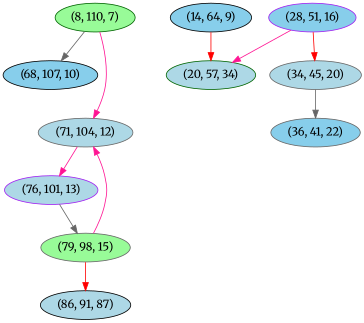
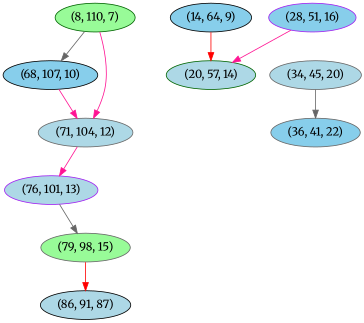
  digraph {
    fontname=Merriweather
    node [color=gray40 fillcolor=lightblue fontname=Merriweather style=filled]
    edge [color=deeppink fontname=Merriweather]
    "(8, 110, 7)" [color=darkgreen fillcolor=palegreen]
    "(68, 107, 10)" [color=black fillcolor=skyblue]
    "(71, 104, 12)"
    "(14, 64, 9)" [color=black fillcolor=skyblue]
-   "(20, 57, 14)" [color=darkgreen label="(20, 57, 34)"]
+   "(20, 57, 14)" [color=darkgreen]
    "(28, 51, 16)" [color=purple fillcolor=skyblue]
    "(34, 45, 20)"
    "(36, 41, 22)" [fillcolor=skyblue]
    "(76, 101, 13)" [color=purple]
    "(79, 98, 15)" [fillcolor=palegreen]
    n11 [color=black label="(86, 91, 87)"]
    "(8, 110, 7)" -> "(68, 107, 10)" [color=gray40]
    "(8, 110, 7)" -> "(71, 104, 12)"
-   "(79, 98, 15)" -> "(71, 104, 12)"
+   "(68, 107, 10)" -> "(71, 104, 12)"
    "(71, 104, 12)" -> "(76, 101, 13)"
    "(14, 64, 9)" -> "(20, 57, 14)" [color=red]
    "(28, 51, 16)" -> "(20, 57, 14)"
-   "(28, 51, 16)" -> "(34, 45, 20)" [color=red]
    "(34, 45, 20)" -> "(36, 41, 22)" [color=gray40]
    "(76, 101, 13)" -> "(79, 98, 15)" [color=gray40]
    "(79, 98, 15)" -> n11 [color=red]
  }
